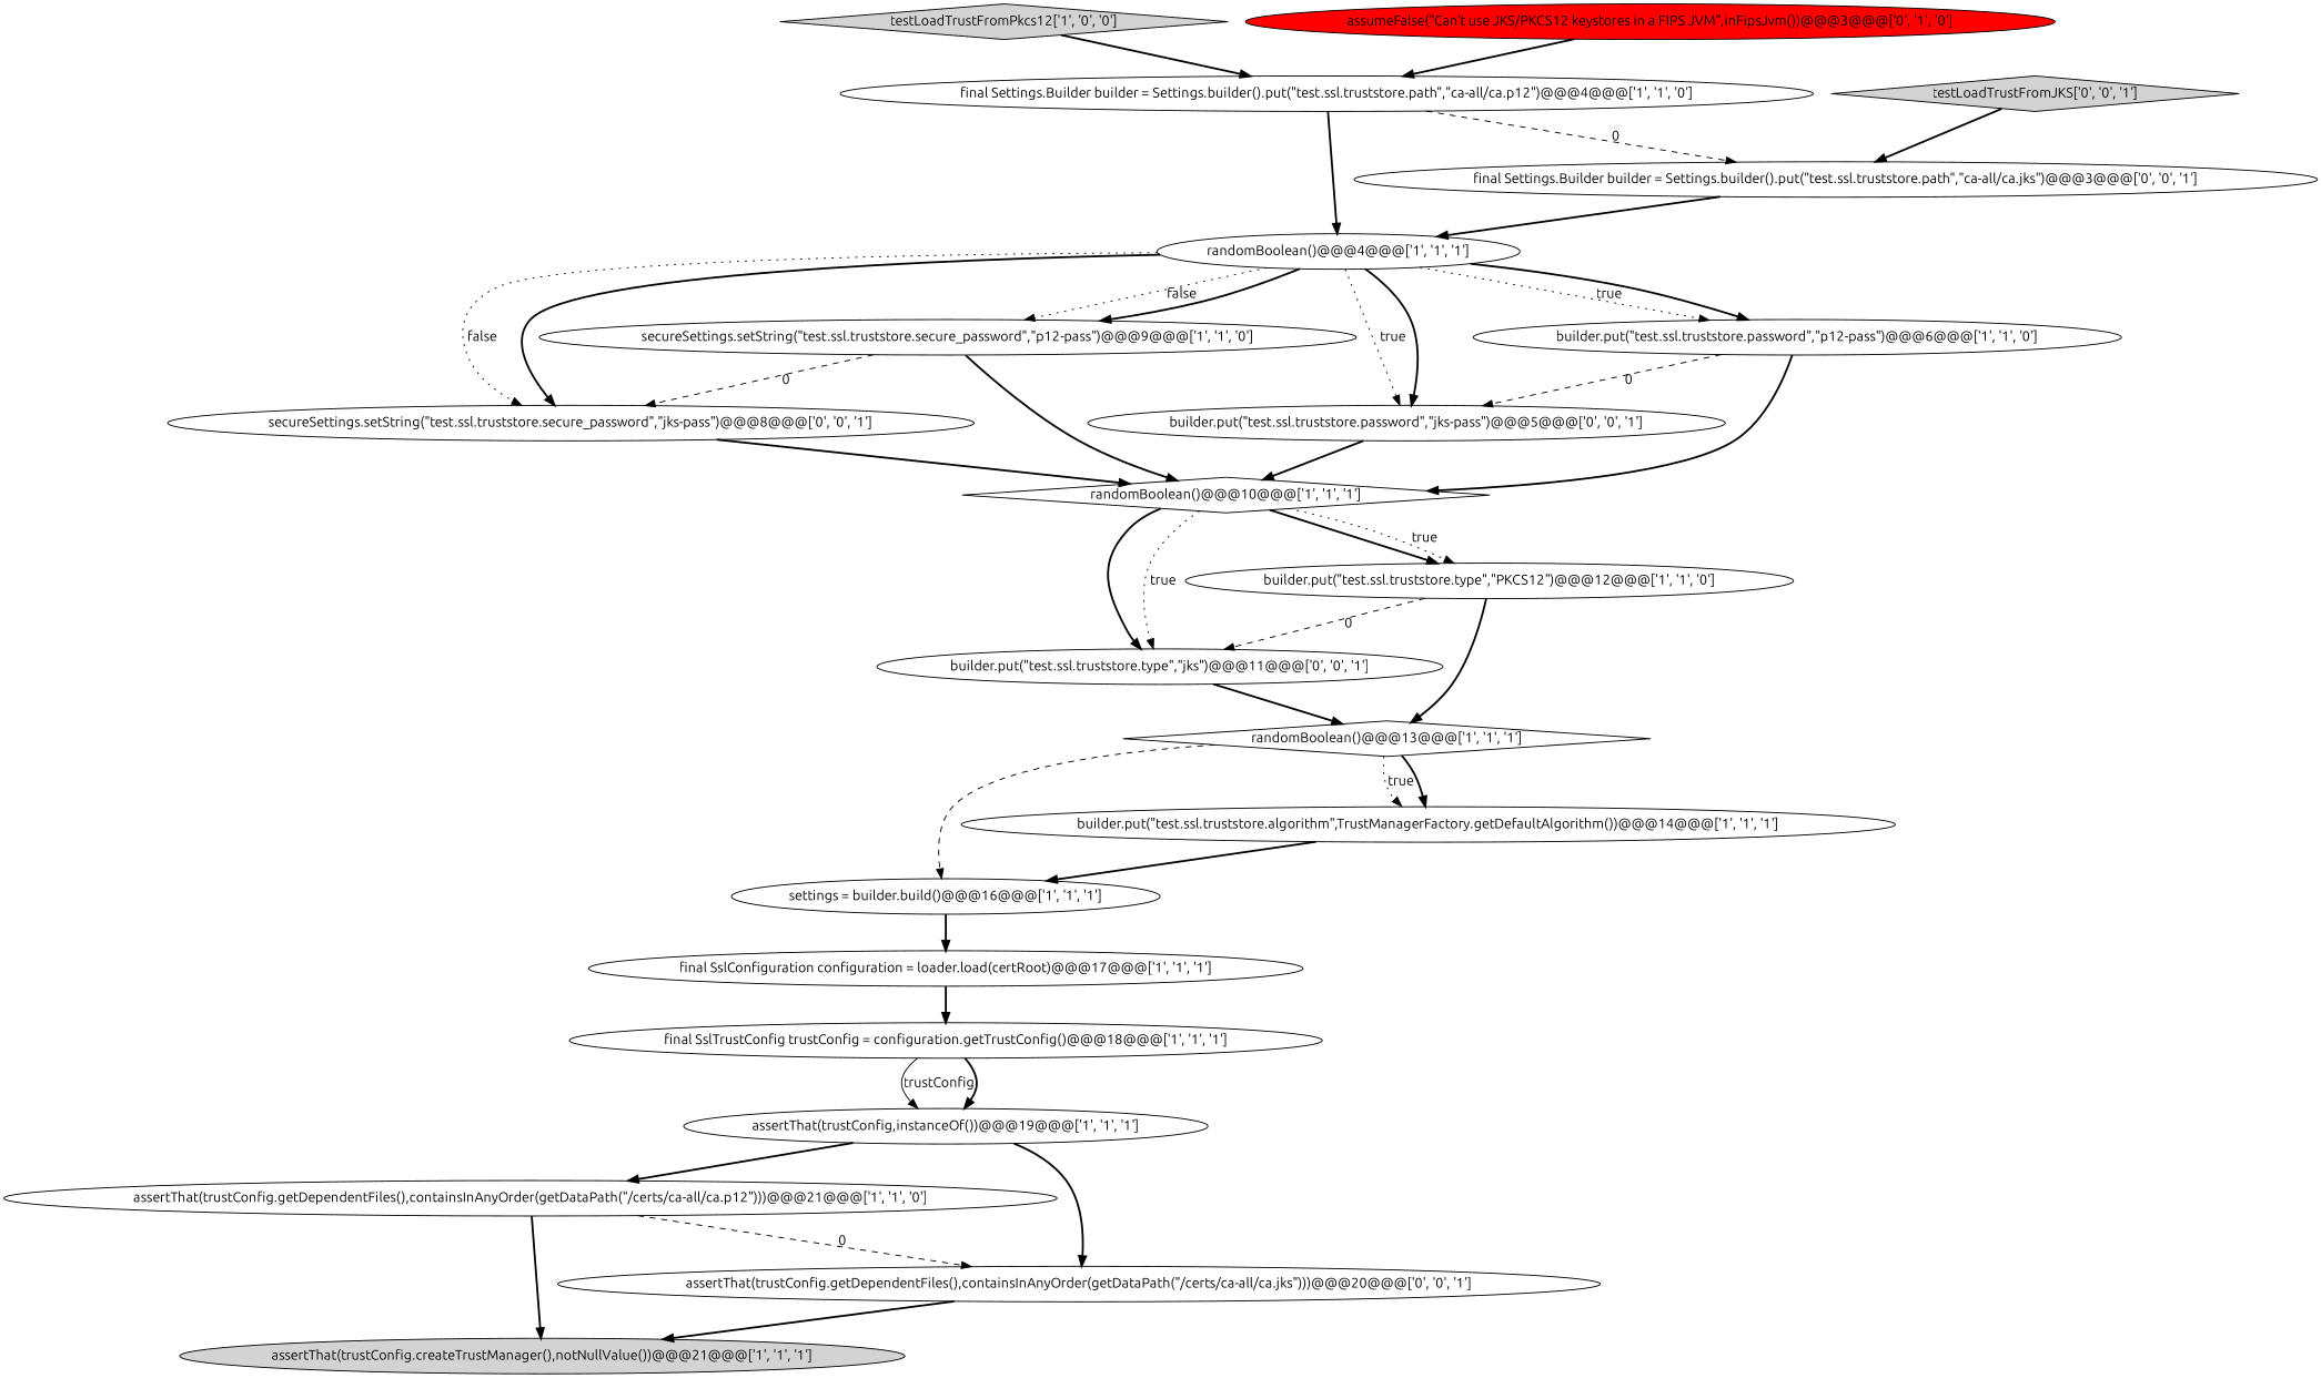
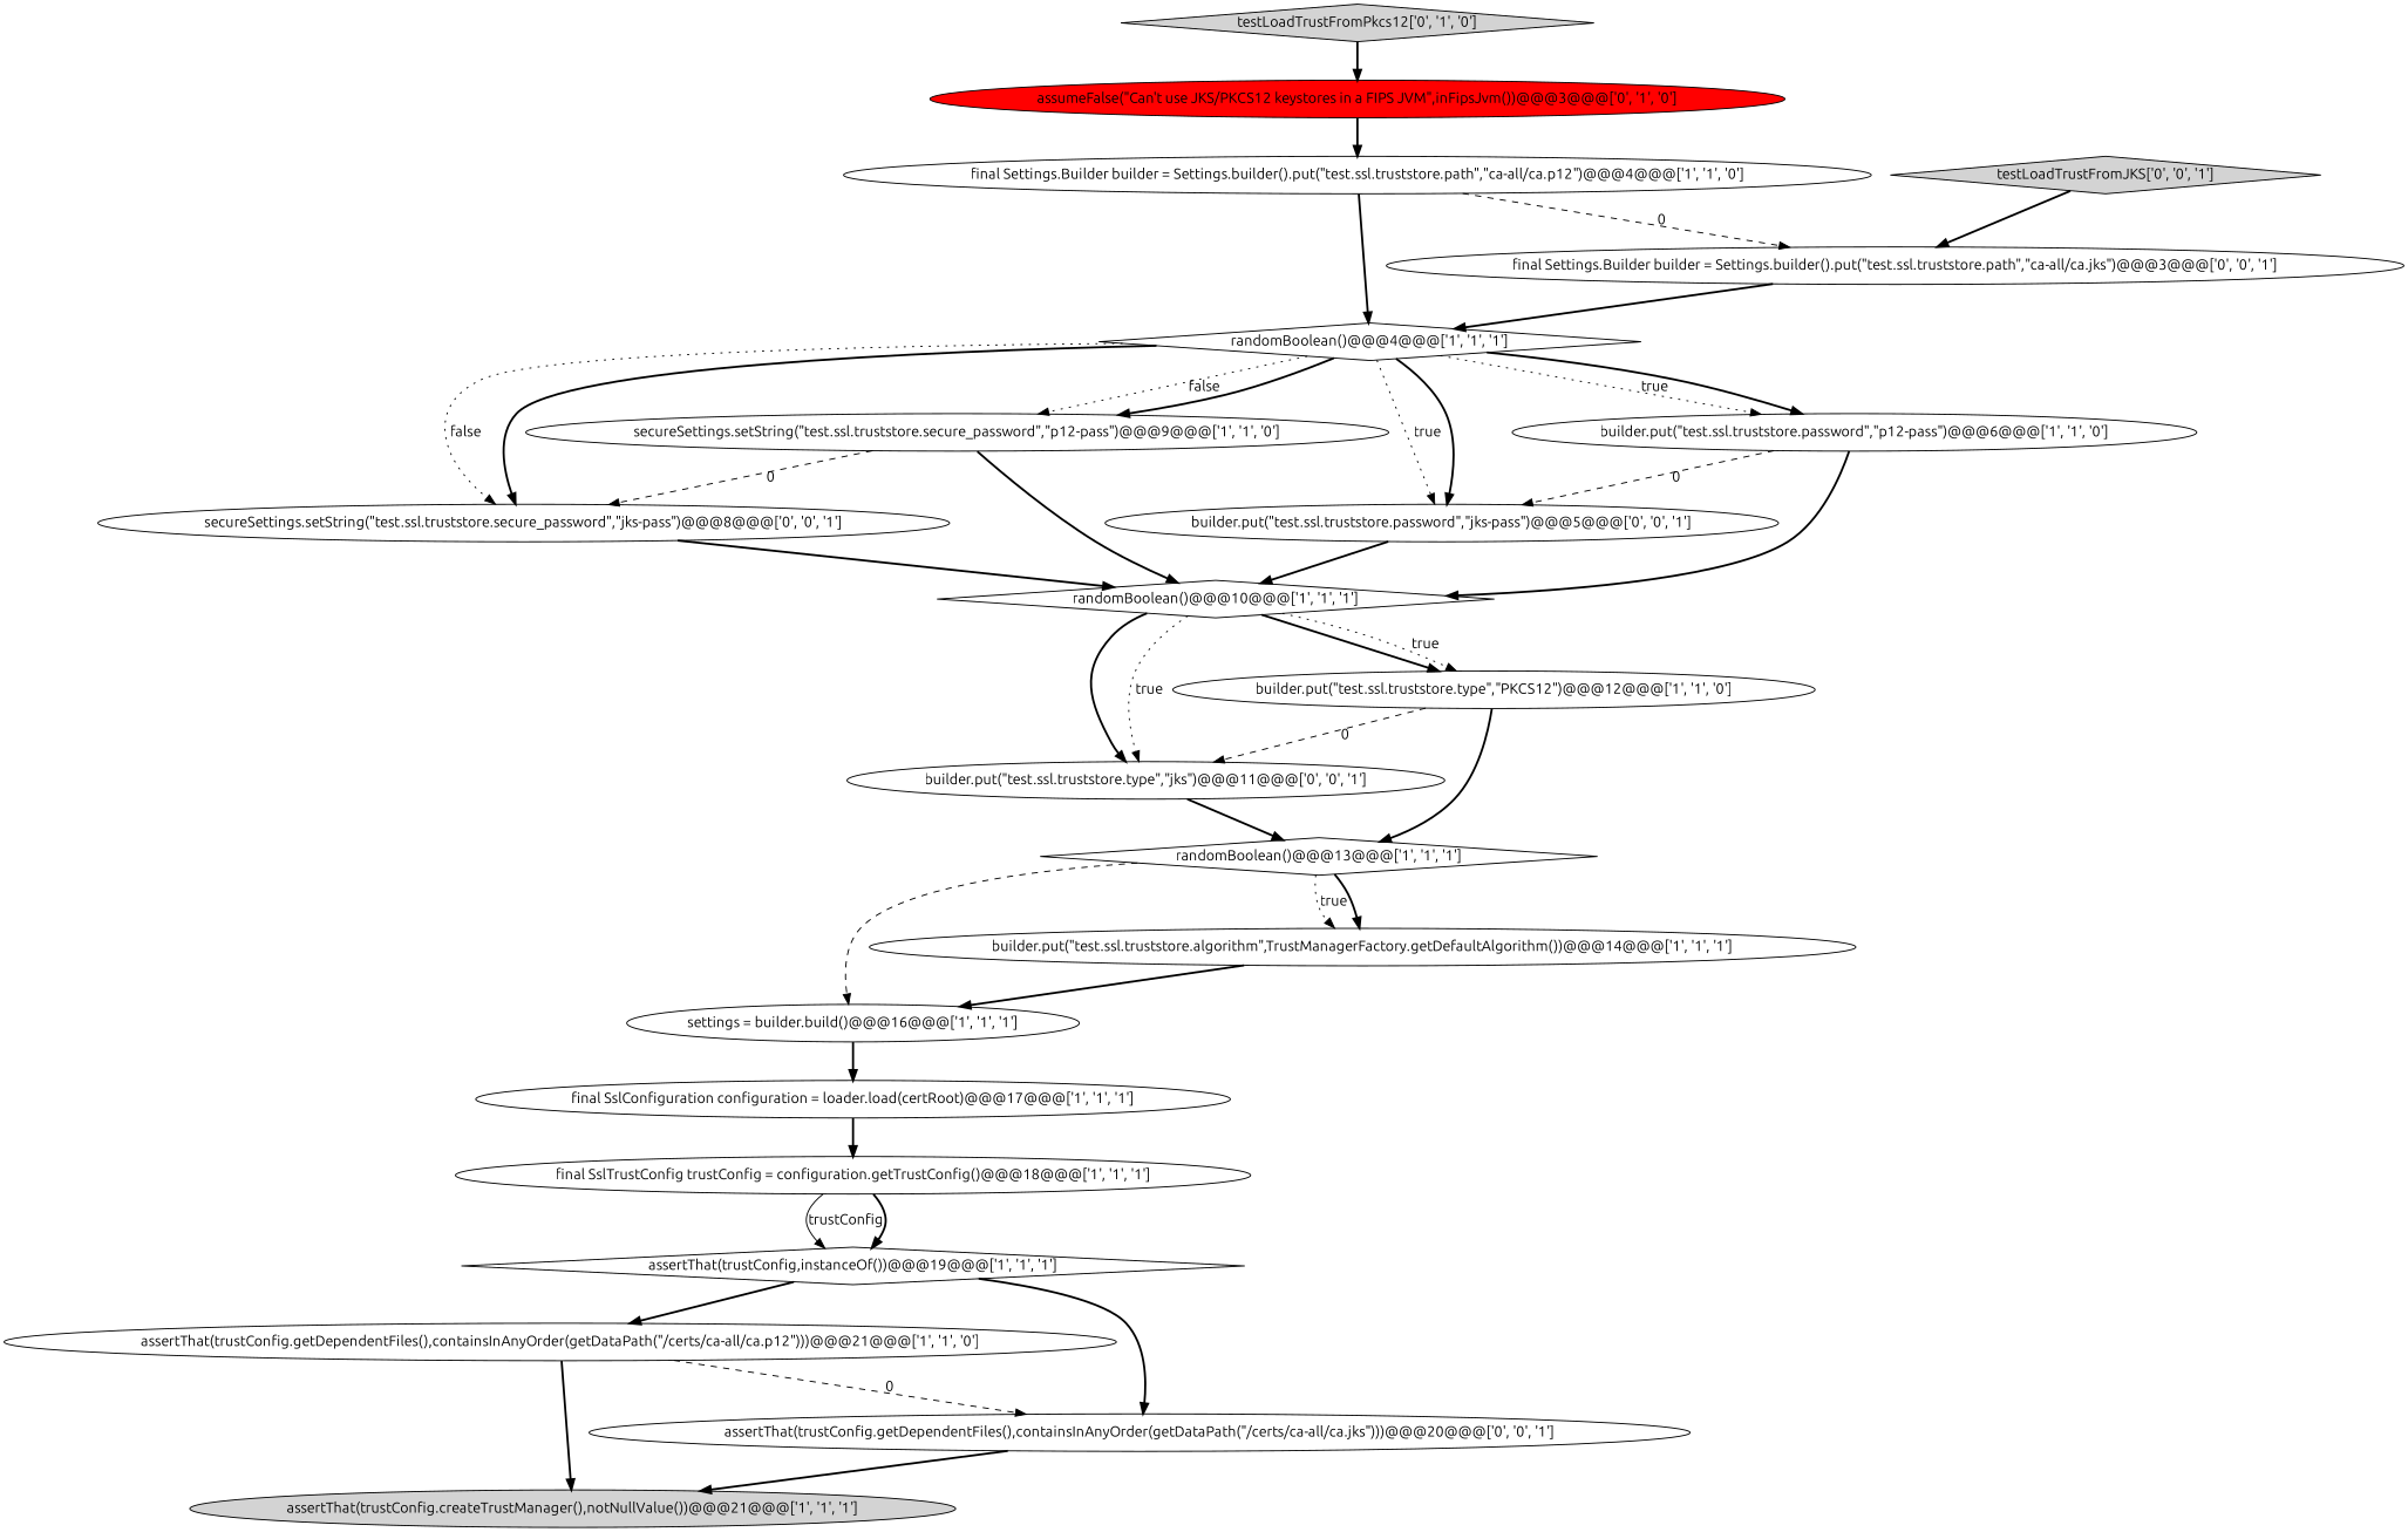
  digraph {
    fontname=Ubuntu
    node [fillcolor=white fontname=Ubuntu shape=ellipse style=filled]
    edge [fontname=Ubuntu style=bold]
    n1 [label="assertThat(trustConfig.getDependentFiles(),containsInAnyOrder(getDataPath(\"/certs/ca-all/ca.jks\")))@@@20@@@['0', '0', '1']"]
    n2 [fillcolor=lightgray label="assertThat(trustConfig.createTrustManager(),notNullValue())@@@21@@@['1', '1', '1']"]
    n3 [label="builder.put(\"test.ssl.truststore.type\",\"jks\")@@@11@@@['0', '0', '1']"]
    n4 [label="randomBoolean()@@@13@@@['1', '1', '1']" shape=diamond]
    n5 [label="builder.put(\"test.ssl.truststore.algorithm\",TrustManagerFactory.getDefaultAlgorithm())@@@14@@@['1', '1', '1']"]
    n6 [label="settings = builder.build()@@@16@@@['1', '1', '1']"]
    n7 [label="final SslConfiguration configuration = loader.load(certRoot)@@@17@@@['1', '1', '1']"]
    n8 [label="final SslTrustConfig trustConfig = configuration.getTrustConfig()@@@18@@@['1', '1', '1']"]
    n9 [label="secureSettings.setString(\"test.ssl.truststore.secure_password\",\"jks-pass\")@@@8@@@['0', '0', '1']"]
    n10 [label="randomBoolean()@@@10@@@['1', '1', '1']" shape=diamond]
    n11 [label="builder.put(\"test.ssl.truststore.type\",\"PKCS12\")@@@12@@@['1', '1', '0']"]
-   n12 [fillcolor=lightgray label="testLoadTrustFromPkcs12['1', '0', '0']" shape=diamond]
    n13 [label="final Settings.Builder builder = Settings.builder().put(\"test.ssl.truststore.path\",\"ca-all/ca.p12\")@@@4@@@['1', '1', '0']"]
    n14 [label="final Settings.Builder builder = Settings.builder().put(\"test.ssl.truststore.path\",\"ca-all/ca.jks\")@@@3@@@['0', '0', '1']"]
-   n15 [label="randomBoolean()@@@4@@@['1', '1', '1']"]
+   n15 [label="randomBoolean()@@@4@@@['1', '1', '1']" shape=diamond]
    n16 [label="builder.put(\"test.ssl.truststore.password\",\"jks-pass\")@@@5@@@['0', '0', '1']"]
    n17 [fillcolor=lightgray label="testLoadTrustFromJKS['0', '0', '1']" shape=diamond]
    n18 [label="assertThat(trustConfig.getDependentFiles(),containsInAnyOrder(getDataPath(\"/certs/ca-all/ca.p12\")))@@@21@@@['1', '1', '0']"]
    n19 [label="builder.put(\"test.ssl.truststore.password\",\"p12-pass\")@@@6@@@['1', '1', '0']"]
    n20 [label="secureSettings.setString(\"test.ssl.truststore.secure_password\",\"p12-pass\")@@@9@@@['1', '1', '0']"]
-   n21 [label="assertThat(trustConfig,instanceOf())@@@19@@@['1', '1', '1']"]
+   n21 [label="assertThat(trustConfig,instanceOf())@@@19@@@['1', '1', '1']" shape=diamond]
    n22 [fillcolor=red label="assumeFalse(\"Can't use JKS/PKCS12 keystores in a FIPS JVM\",inFipsJvm())@@@3@@@['0', '1', '0']"]
+   n23 [fillcolor=lightgray label="testLoadTrustFromPkcs12['0', '1', '0']" shape=diamond]
    n1 -> n2
    n3 -> n4
    n4 -> n5 [label=true style=dotted]
    n4 -> n5
    n4 -> n6 [style=dashed]
    n5 -> n6
    n6 -> n7
    n7 -> n8
    n8 -> n21 [label=trustConfig style=solid]
    n8 -> n21
    n9 -> n10
    n10 -> n3
    n10 -> n3 [label=true style=dotted]
    n10 -> n11
    n10 -> n11 [label=true style=dotted]
    n11 -> n3 [label=0 style=dashed]
    n11 -> n4
-   n12 -> n13
    n13 -> n14 [label=0 style=dashed]
    n13 -> n15
    n14 -> n15
    n15 -> n9 [label=false style=dotted]
    n15 -> n9
    n15 -> n16 [label=true style=dotted]
    n15 -> n16
    n15 -> n19 [label=true style=dotted]
    n15 -> n19
    n15 -> n20 [label=false style=dotted]
    n15 -> n20
    n16 -> n10
    n17 -> n14
    n18 -> n1 [label=0 style=dashed]
    n18 -> n2
    n19 -> n10
    n19 -> n16 [label=0 style=dashed]
    n20 -> n9 [label=0 style=dashed]
    n20 -> n10
    n21 -> n1
    n21 -> n18
    n22 -> n13
+   n23 -> n22
  }
